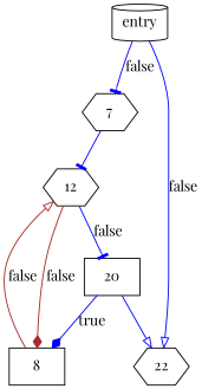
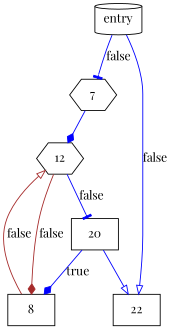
  digraph {
    fontname="Playfair Display"
    node [fontname="Playfair Display" shape=hexagon]
    edge [arrowhead=tee color=blue fontname="Playfair Display"]
    n1 [label=entry shape=cylinder]
    7
-   22
+   22 [shape=box]
    12
    8 [shape=box]
    20 [shape=box]
    n1 -> 7 [label=false]
    n1 -> 22 [arrowhead=onormal label=false]
-   7 -> 12
+   7 -> 12 [arrowhead=diamond]
    12 -> 8 [arrowhead=diamond color=brown label=false]
    12 -> 20 [label=false]
    8 -> 12 [arrowhead=onormal color=brown label=false]
    20 -> 22 [arrowhead=onormal]
    20 -> 8 [arrowhead=diamond label=true]
  }
